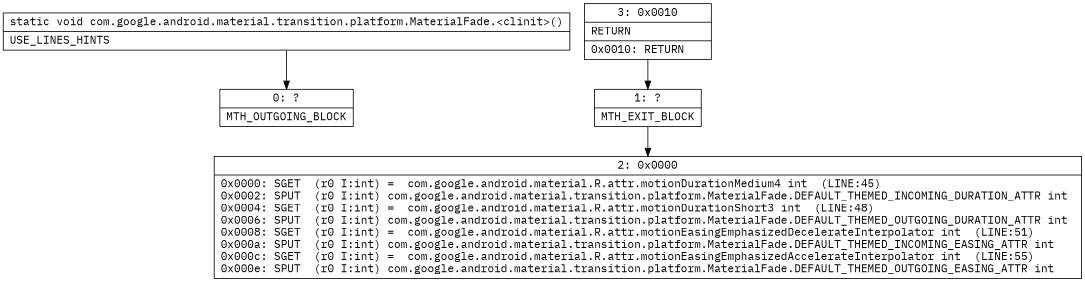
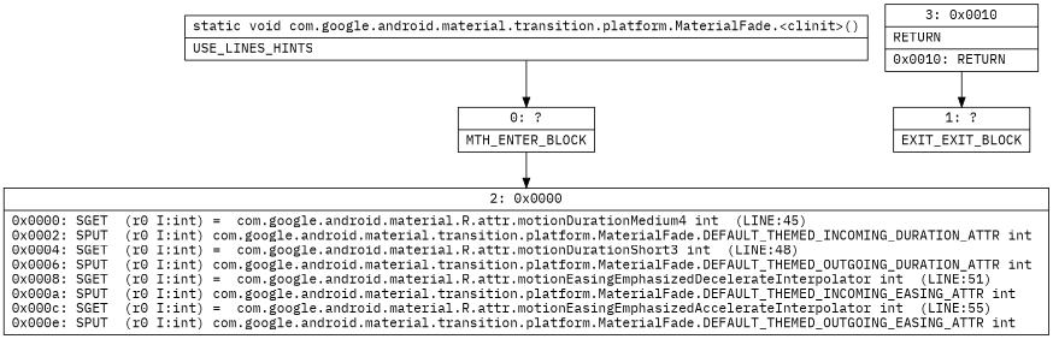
  digraph {
    fontname="IBM Plex Mono"
    node [fontname="IBM Plex Mono" shape=record]
    edge [fontname="IBM Plex Mono"]
-   n1 [label="{0\:\ ?|MTH_OUTGOING_BLOCK\l}"]
+   n1 [label="{0\:\ ?|MTH_ENTER_BLOCK\l}"]
    n2 [label="{2\:\ 0x0000|0x0000: SGET  (r0 I:int) =  com.google.android.material.R.attr.motionDurationMedium4 int  (LINE:45)\l0x0002: SPUT  (r0 I:int) com.google.android.material.transition.platform.MaterialFade.DEFAULT_THEMED_INCOMING_DURATION_ATTR int \l0x0004: SGET  (r0 I:int) =  com.google.android.material.R.attr.motionDurationShort3 int  (LINE:48)\l0x0006: SPUT  (r0 I:int) com.google.android.material.transition.platform.MaterialFade.DEFAULT_THEMED_OUTGOING_DURATION_ATTR int \l0x0008: SGET  (r0 I:int) =  com.google.android.material.R.attr.motionEasingEmphasizedDecelerateInterpolator int  (LINE:51)\l0x000a: SPUT  (r0 I:int) com.google.android.material.transition.platform.MaterialFade.DEFAULT_THEMED_INCOMING_EASING_ATTR int \l0x000c: SGET  (r0 I:int) =  com.google.android.material.R.attr.motionEasingEmphasizedAccelerateInterpolator int  (LINE:55)\l0x000e: SPUT  (r0 I:int) com.google.android.material.transition.platform.MaterialFade.DEFAULT_THEMED_OUTGOING_EASING_ATTR int \l}"]
    n3 [label="{3\:\ 0x0010|RETURN\l|0x0010: RETURN   \l}"]
-   n4 [label="{1\:\ ?|MTH_EXIT_BLOCK\l}"]
+   n4 [label="{1\:\ ?|EXIT_EXIT_BLOCK\l}"]
    n5 [label="{static void com.google.android.material.transition.platform.MaterialFade.\<clinit\>()  | USE_LINES_HINTS\l}"]
-   n4 -> n2
+   n1 -> n2
    n3 -> n4
    n5 -> n1
  }
